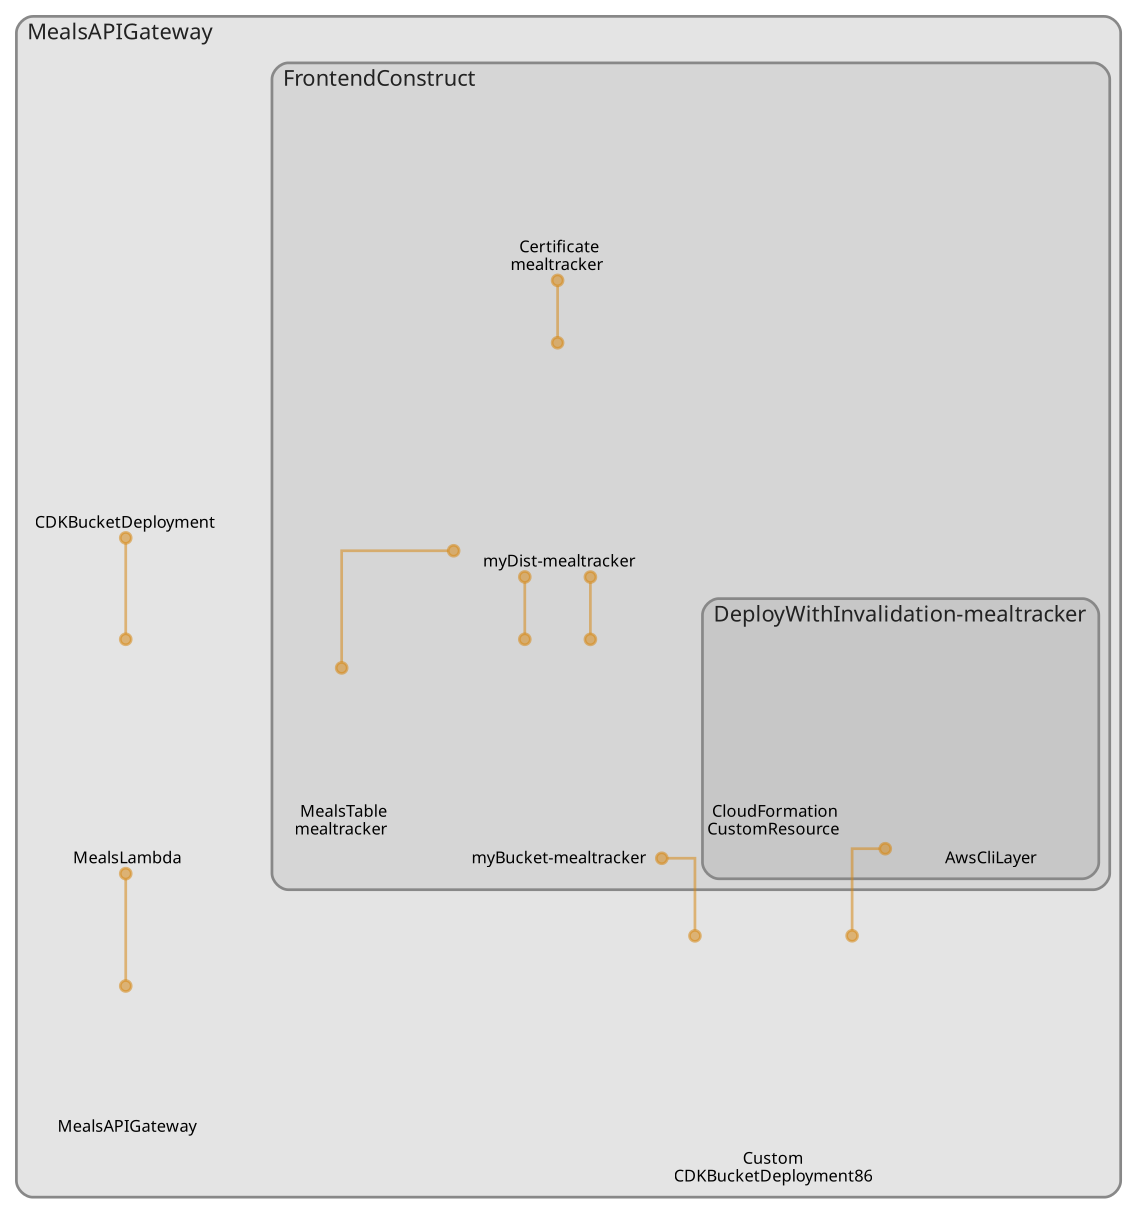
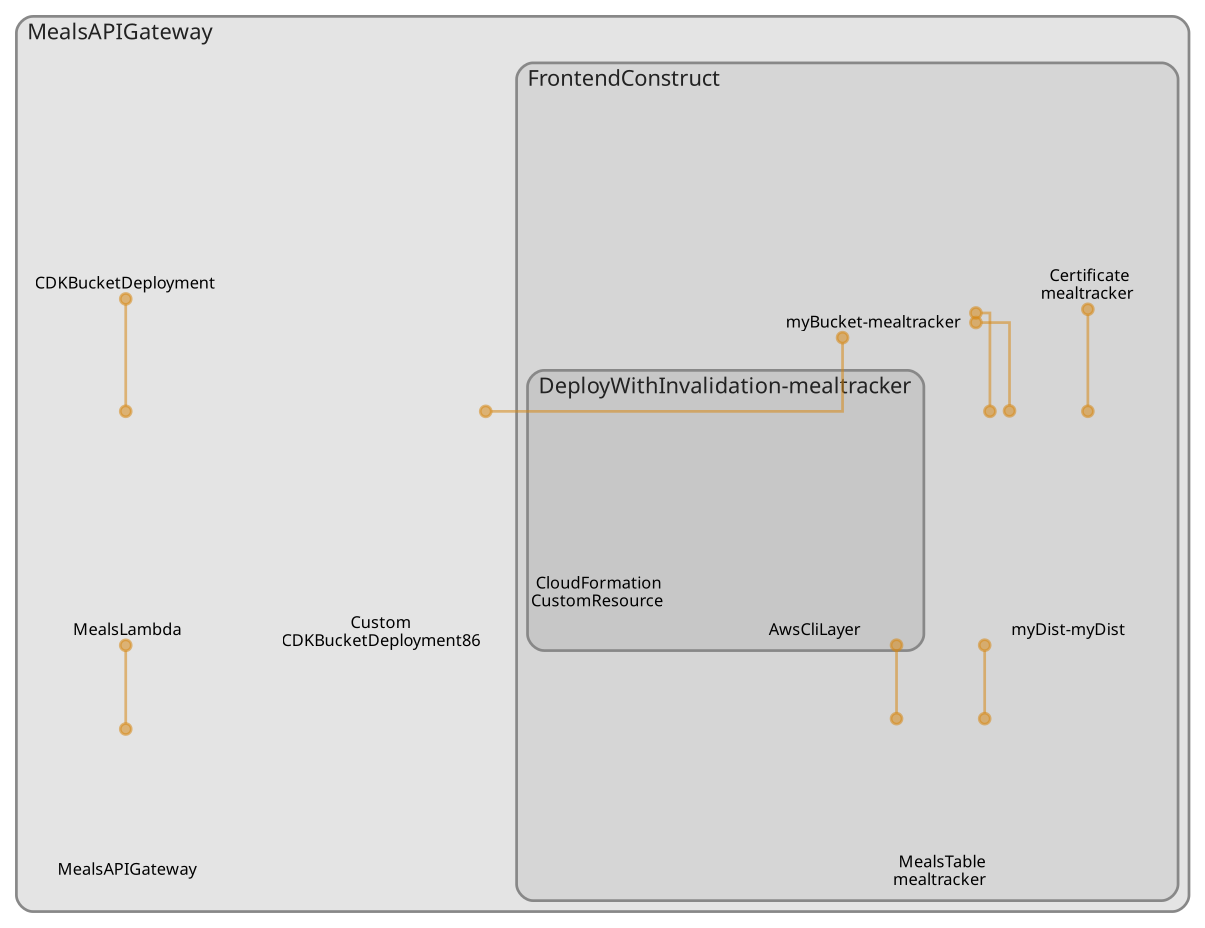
  digraph {
    compound=true
    fontcolor="#222222"
    fontname="Sans-Serif"
    fontsize=15
    nodesep=0.60
    rankdir=BT
    ranksep=0.75
    splines=ortho
    node [fixedsize=true fontname="Sans-Serif" fontsize=12 labelloc=b margin=8 penwidth=0 shape="node" style=rounded]
    edge [arrowhead=dot arrowtail=dot color="#D5871488" dir=both penwidth=2]
    n1 [height=2.266 label=" AwsCliLayer" width=2]
    n2 [height=1.682 label=" CloudFormation\nCustomResource" width=1.2]
    n3 [height=2.266 label=" myBucket-mealtracker" width=2]
    n4 [height=1.682 label=" Certificate\nmealtracker" width=1.2]
-   n5 [height=2.266 label=" myDist-mealtracker" width=2]
+   n5 [height=2.266 label="myDist-myDist" width=2]
    n6 [height=1.682 label=" MealsTable\nmealtracker" width=1.2]
    n7 [height=2.4819999999999998 label=" Custom \nCDKBucketDeployment86" width=2]
    n8 [height=1.466 label=CDKBucketDeployment width=1.2]
    n9 [height=2.266 label=" MealsLambda" width=2]
    n10 [height=1.466 label=" MealsAPIGateway" width=1.2]
    subgraph sub_1 {
      subgraph cluster_2 {
        fillcolor="#e4e4e4"
        fontsize=16
        label=MealsAPIGateway
        labeljust=l
        labelloc=b
        pencolor="#888888"
        penwidth=2
        style="filled,rounded"
        n7
        n8
        n9
        n10
        subgraph cluster_3 {
          fillcolor="#d6d6d6"
          fontsize=16
          label=FrontendConstruct
          labeljust=l
          labelloc=b
          pencolor="#888888"
          penwidth=2
          style="filled,rounded"
          n3
          n4
          n5
          n6
          subgraph cluster_4 {
            fillcolor="#c7c7c7"
            fontsize=16
            label="DeployWithInvalidation-mealtracker"
            labeljust=l
            labelloc=b
            pencolor="#888888"
            penwidth=2
            style="filled,rounded"
            n1
            n2
          }
        }
      }
    }
    n3 -> n5
    n5 -> n3
    n5 -> n4
    n6 -> n5
-   n7 -> n1
+   n6 -> n1
    n7 -> n3
    n9 -> n8
    n10 -> n9
  }
